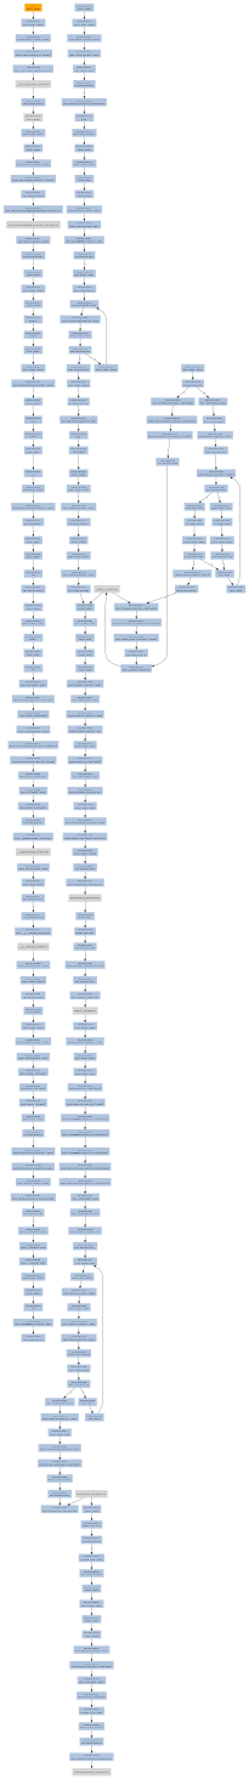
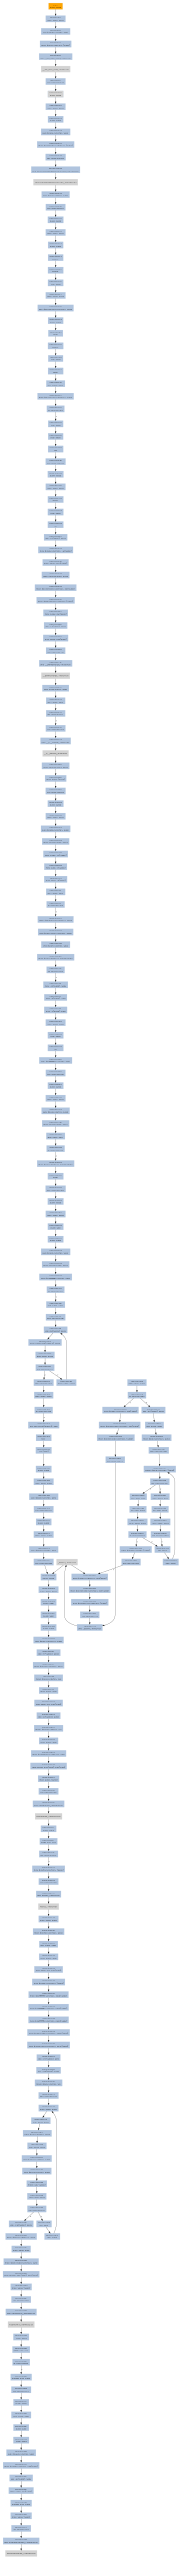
  digraph {
    fontname="Comic Neue"
    node [color=lightsteelblue fillcolor=lightsteelblue fontname="Comic Neue" shape=rectangle style=filled]
    edge [color="#000000" fontname="Comic Neue"]
    n1 [color=lightgrey fillcolor=orange label="start\npushl %ebp"]
    n2 [label="0x00401111\nmovl %esp, %ebp"]
    n3 [label="0x00401113\nsubl $0x18<UINT8>, %esp"]
    n4 [label="0x00401116\nmovl $0x2<UINT32>, (%esp)"]
    n5 [label="0x0040111d\ncall __set_app_type@msvcrt.dll"]
    n6 [color=lightgrey fillcolor=lightgrey label="__set_app_type@msvcrt.dll"]
    n7 [label="0x00401123\ncall 0x00401020"]
    n8 [fillcolor=lightgrey label="0x00401020\npushl %ebp"]
    n9 [label="0x00401021\nmovl %esp, %ebp"]
    n10 [label="0x00401023\npushl %ebx"]
    n11 [label="0x00401024\nsubl $0x34<UINT8>, %esp"]
    n12 [label="0x00401027\nmovl $0x401150<UINT32>, (%esp)"]
    n13 [label="0x0040102e\ncall 0x004020d0"]
    n14 [label="0x004020d0\njmp SetUnhandledExceptionFilter@kernel32.dll"]
    n15 [color=lightgrey fillcolor=lightgrey label="SetUnhandledExceptionFilter@kernel32.dll"]
    n16 [label="0x00401033\nsubl $0x4<UINT8>, %esp"]
    n17 [label="0x00401036\ncall 0x00402120"]
    n18 [label="0x00402120\npushl %ebp"]
    n19 [label="0x00402121\nmovl %esp, %ebp"]
    n20 [label="0x00402123\npushl %ebx"]
    n21 [label="0x00402124\npushfl "]
    n22 [label="0x00402125\npushfl "]
    n23 [label="0x00402126\npopl %eax"]
    n24 [label="0x00402127\nmovl %eax, %edx"]
    n25 [label="0x00402129\nxorl $0x200000<UINT32>, %eax"]
    n26 [label="0x0040212e\npushl %eax"]
    n27 [label="0x0040212f\npopfl "]
    n28 [label="0x00402130\npushfl "]
    n29 [label="0x00402131\npopl %eax"]
    n30 [label="0x00402132\npopfl "]
    n31 [label="0x00402133\nxorl %edx, %eax"]
    n32 [label="0x00402135\ntestl $0x200000<UINT32>, %eax"]
    n33 [label="0x0040213a\nje 0x004021e3"]
    n34 [label="0x004021e3\npopl %ebx"]
    n35 [label="0x004021e4\npopl %ebp"]
    n36 [label="0x004021e5\nret"]
    n37 [label="0x0040103b\ncall 0x00402530"]
    n38 [label="0x00402530\npushl %ebp"]
    n39 [label="0x00402531\nmovl %esp, %ebp"]
    n40 [label="0x00402533\nfninit "]
    n41 [label="0x00402535\npopl %ebp"]
    n42 [label="0x00402536\nret"]
    n43 [label="0x00401040\nleal -16(%ebp), %eax"]
    n44 [label="0x00401043\nmovl $0x0<UINT32>, -16(%ebp)"]
    n45 [label="0x0040104a\nmovl %eax, 0x10(%esp)"]
    n46 [label="0x0040104e\nmovl 0x00403000, %eax"]
    n47 [label="0x00401053\nmovl $0x405004<UINT32>, 0x4(%esp)"]
    n48 [label="0x0040105b\nmovl $0x405000<UINT32>, (%esp)"]
    n49 [label="0x00401062\nmovl %eax, 0xc(%esp)"]
    n50 [label="0x00401066\nleal -12(%ebp), %eax"]
    n51 [label="0x00401069\nmovl %eax, 0x8(%esp)"]
    n52 [label="0x0040106d\ncall 0x0040271c"]
    n53 [label="0x0040271c\njmp __getmainargs@msvcrt.dll"]
    n54 [color=lightgrey fillcolor=lightgrey label="__getmainargs@msvcrt.dll"]
    n55 [label="0x00401072\nmovl 0x00405174, %eax"]
    n56 [label="0x00401077\ntestl %eax, %eax"]
    n57 [label="0x00401079\njne 0x004010c5"]
    n58 [label="0x0040107b\ncall 0x00402724"]
    n59 [label="0x00402724\njmp __p__fmode@msvcrt.dll"]
    n60 [color=lightgrey fillcolor=lightgrey label="__p__fmode@msvcrt.dll"]
    n61 [label="0x00401080\nmovl 0x00403004, %edx"]
    n62 [label="0x00401086\nmovl %edx, (%eax)"]
    n63 [label="0x00401088\ncall 0x004022e0"]
    n64 [label="0x004022e0\npushl %ebp"]
    n65 [label="0x004022e1\nmovl %esp, %ebp"]
    n66 [label="0x004022e3\nsubl $0x28<UINT8>, %esp"]
    n67 [label="0x004022e6\nmovl 0x00405180, %eax"]
    n68 [label="0x004022eb\nmovl %ebx, -12(%ebp)"]
    n69 [label="0x004022ee\nmovl %esi, -8(%ebp)"]
    n70 [label="0x004022f1\nmovl %edi, -4(%ebp)"]
    n71 [label="0x004022f4\ntestl %eax, %eax"]
    n72 [label="0x004022f6\nje 0x00402305"]
    n73 [label="0x00402305\nmovl $0x4041c0<UINT32>, %eax"]
    n74 [label="0x0040230a\nsubl $0x4041c0<UINT32>, %eax"]
    n75 [label="0x0040230f\ncmpl $0x7<UINT8>, %eax"]
    n76 [label="0x00402312\nmovl $0x1<UINT32>, 0x00405180"]
    n77 [label="0x0040231c\njle 0x004022f8"]
    n78 [label="0x004022f8\nmovl -12(%ebp), %ebx"]
    n79 [label="0x004022fb\nmovl -8(%ebp), %esi"]
    n80 [label="0x004022fe\nmovl -4(%ebp), %edi"]
    n81 [label="0x00402301\nmovl %ebp, %esp"]
    n82 [label="0x00402303\npopl %ebp"]
    n83 [label="0x00402304\nret"]
    n84 [label="0x0040108d\nandl $0xfffffff0<UINT8>, %esp"]
    n85 [label="0x00401090\ncall 0x00402510"]
    n86 [label="0x00402510\npushl %ebp"]
    n87 [label="0x00402511\nmovl %esp, %ebp"]
    n88 [label="0x00402513\nsubl $0x8<UINT8>, %esp"]
    n89 [label="0x00402516\nmovl 0x00405190, %ecx"]
    n90 [label="0x0040251c\ntestl %ecx, %ecx"]
    n91 [label="0x0040251e\nje 0x00402522"]
    n92 [label="0x00402522\nmovl $0x1<UINT32>, 0x00405190"]
    n93 [label="0x0040252c\nleave "]
    n94 [label="0x0040252d\njmp 0x004024b0"]
    n95 [label="0x004024b0\npushl %ebp"]
    n96 [label="0x004024b1\nmovl %esp, %ebp"]
    n97 [label="0x004024b3\npushl %esi"]
    n98 [label="0x004024b4\npushl %ebx"]
    n99 [label="0x004024b5\nsubl $0x10<UINT8>, %esp"]
    n100 [label="0x004024b8\nmovl 0x004027d8, %ebx"]
    n101 [label="0x004024be\ncmpl $0xffffffff<UINT8>, %ebx"]
    n102 [label="0x004024c1\nje 0x004024f0"]
    n103 [label="0x004024f0\nxorl %ebx, %ebx"]
    n104 [label="0x004024f2\njmp 0x004024f6"]
    n105 [label="0x004024f6\nleal 0x1(%ebx), %eax"]
    n106 [label="0x004024f9\nmovl 0x4027d8(,%eax,4), %edx"]
    n107 [label="0x00402500\ntestl %edx, %edx"]
    n108 [label="0x00402502\njne 0x004024f4"]
    n109 [label="0x004024f4\nmovl %eax, %ebx"]
    n110 [label="0x00402504\njmp 0x004024c3"]
    n111 [label="0x004024c3\ntestl %ebx, %ebx"]
    n112 [label="0x004024c5\nje 0x004024da"]
    n113 [label="0x004024c7\nleal 0x4027d8(,%ebx,4), %esi"]
    n114 [label="0x004024ce\nnop "]
    n115 [label="0x004024d0\ncall (%esi)"]
    n116 [label="0x004027bc\npushl %ebp"]
    n117 [label="0x004027bd\nmovl %esp, %ebp"]
    n118 [label="0x004027bf\nsubl $0x18<UINT8>, %esp"]
    n119 [label="0x004027c2\ncall 0x004012c0"]
    n120 [label="0x004012c0\npushl %ebp"]
    n121 [label="0x004012c1\nmovl %esp, %ebp"]
    n122 [label="0x004012c3\nsubl $0x18<UINT8>, %esp"]
    n123 [label="0x004012c6\ncall 0x004025e8"]
    n124 [label="0x004025e8\npushl %ebp"]
    n125 [label="0x004025e9\nmovl %esp, %ebp"]
    n126 [label="0x004025eb\npushl %edi"]
    n127 [label="0x004025ec\npushl %esi"]
    n128 [label="0x004025ed\npushl %ebx"]
    n129 [label="0x004025ee\nsubl $0xcc<UINT32>, %esp"]
    n130 [label="0x004025f4\nleal -97(%ebp), %edx"]
    n131 [label="0x004025f7\nmovl $0x20<UINT32>, %ecx"]
    n132 [label="0x004025fc\nmovb $0x41<UINT8>, %al"]
    n133 [label="0x004025fe\nmovl %edx, %edi"]
    n134 [label="0x00402600\nrepz stosb %al, %es:(%edi)"]
    n135 [label="0x00402602\nleal -65(%ebp), %eax"]
    n136 [label="0x00402605\nmovb $0x29<UINT8>, %cl"]
    n137 [label="0x00402607\nmovl %eax, %edi"]
    n138 [label="0x00402609\nmovl $0x404180<UINT32>, %esi"]
    n139 [label="0x0040260e\nrepz movsb %ds:(%esi), %es:(%edi)"]
    n140 [label="0x00402610\nmovl %edx, (%esp)"]
    n141 [label="0x00402613\ncall 0x004027ac"]
    n142 [label="0x004027ac\njmp FindAtomA@kernel32.dll"]
    n143 [color=lightgrey fillcolor=lightgrey label="FindAtomA@kernel32.dll"]
    n144 [label="0x00402618\npushl %ecx"]
    n145 [label="0x00402619\ntestw %ax, %ax"]
    n146 [label="0x0040261c\njne 0x004026f0"]
    n147 [label="0x00402622\nmovl $0x50<UINT32>, (%esp)"]
    n148 [label="0x00402629\ncall 0x0040277c"]
    n149 [label="0x0040277c\njmp malloc@msvcrt.dll"]
    n150 [color=lightgrey fillcolor=lightgrey label="malloc@msvcrt.dll"]
    n151 [label="0x0040262e\nmovl %eax, %ebx"]
    n152 [label="0x00402630\nmovl $0x50<UINT32>, %ecx"]
    n153 [label="0x00402635\nxorl %eax, %eax"]
    n154 [label="0x00402637\nmovl %ebx, %edi"]
    n155 [label="0x00402639\nrepz stosb %al, %es:(%edi)"]
    n156 [label="0x0040263b\nmovl $0x50<UINT32>, (%ebx)"]
    n157 [label="0x00402641\nmovl $0xffffffff<UINT32>, 0x18(%ebx)"]
    n158 [label="0x00402648\nmovl $0xffffffff<UINT32>, 0x28(%ebx)"]
    n159 [label="0x0040264f\nmovl $0xffffffff<UINT32>, 0x30(%ebx)"]
    n160 [label="0x00402656\nmovl $0x402784<UINT32>, 0x48(%ebx)"]
    n161 [label="0x0040265d\nmovl $0x402540<UINT32>, 0x4c(%ebx)"]
    n162 [label="0x00402664\nleal -170(%ebp), %esi"]
    n163 [label="0x0040266a\nleal -139(%ebp), %eax"]
    n164 [label="0x00402670\nmovb $0x1<UINT8>, %cl"]
    n165 [label="0x00402672\njmp 0x00402677"]
    n166 [label="0x00402677\nmovl %ebx, %edx"]
    n167 [label="0x00402679\nandl %ecx, %edx"]
    n168 [label="0x0040267b\ncmpl $0x1<UINT8>, %edx"]
    n169 [label="0x0040267e\nsbbl %edx, %edx"]
    n170 [label="0x00402680\nandl $0x20<UINT8>, %edx"]
    n171 [label="0x00402683\naddl $0x41<UINT8>, %edx"]
    n172 [label="0x00402686\nmovb %dl, (%eax)"]
    n173 [label="0x00402688\ncmpl %esi, %eax"]
    n174 [label="0x0040268a\njne 0x00402674"]
    n175 [label="0x00402674\nshll %ecx"]
    n176 [label="0x0040268c\nleal -138(%ebp), %edx"]
    n177 [label="0x00402676\ndecl %eax"]
    n178 [label="0x00402692\nmovl $0x29<UINT32>, %ecx"]
    n179 [label="0x00402697\nmovl %edx, %edi"]
    n180 [label="0x00402699\nmovl $0x404180<UINT32>, %esi"]
    n181 [label="0x0040269e\nrepz movsb %ds:(%esi), %es:(%edi)"]
    n182 [label="0x004026a0\nmovl %eax, (%esp)"]
    n183 [label="0x004026a3\ncall 0x004027b4"]
    n184 [label="0x004027b4\njmp AddAtomA@kernel32.dll"]
    n185 [color=lightgrey fillcolor=lightgrey label="AddAtomA@kernel32.dll"]
    n186 [label="0x004026a8\npushl %edx"]
    n187 [label="0x004026a9\ntestw %ax, %ax"]
    n188 [label="0x004026ac\nje 0x004026fe"]
    n189 [label="0x004026ae\nmovzwl %ax, %eax"]
    n190 [label="0x004026b1\ncall 0x00402554"]
    n191 [label="0x00402554\npushl %ebp"]
    n192 [label="0x00402555\nmovl %esp, %ebp"]
    n193 [label="0x00402557\npushl %esi"]
    n194 [label="0x00402558\npushl %ebx"]
    n195 [label="0x00402559\nsubl $0x60<UINT8>, %esp"]
    n196 [label="0x0040255c\nmovl $0x49<UINT32>, 0x8(%esp)"]
    n197 [label="0x00402564\nleal -81(%ebp), %ebx"]
    n198 [label="0x00402567\nmovl %ebx, 0x4(%esp)"]
    n199 [label="0x0040256b\nmovzwl %ax, %eax"]
    n200 [label="0x0040256e\nmovl %eax, (%esp)"]
    n201 [label="0x00402571\ncall 0x004027a4"]
    n202 [label="0x004027a4\njmp GetAtomNameA@kernel32.dll"]
    n203 [color=lightgrey fillcolor=lightgrey label="GetAtomNameA@kernel32.dll"]
    n204 [label="0x00402579\ntestl %eax, %eax"]
    n205 [label="0x0040257b\nje 0x004025b0"]
    n206 [label="0x004025b0\nmovl $0x5c<UINT32>, 0x8(%esp)"]
    n207 [label="0x0040257d\nleal -50(%ebp), %edx"]
    n208 [label="0x004025b8\nmovl $0x404080<UINT32>, 0x4(%esp)"]
    n209 [label="0x00402580\nxorl %eax, %eax"]
    n210 [label="0x004025c0\nmovl $0x4040c8<UINT32>, (%esp)"]
    n211 [label="0x004025c7\ncall 0x00402774"]
    n212 [label="0x00402774\njmp _assert@msvcrt.dll"]
    n213 [color=lightgrey fillcolor=lightgrey label="_assert@msvcrt.dll"]
    n214 [label="0x004025cc\nmovl $0x62<UINT32>, 0x8(%esp)"]
    n215 [label="0x004025d4\nmovl $0x404080<UINT32>, 0x4(%esp)"]
    n216 [label="0x004025dc\nmovl $0x404104<UINT32>, (%esp)"]
    n217 [label="0x004025e3\ncall 0x00402774"]
    n218 [label="0x00402582\nmovl $0x1<UINT32>, %ecx"]
    n219 [label="0x00402587\njmp 0x00402597"]
    n220 [label="0x00402597\ncmpb $0x41<UINT8>, (%edx)"]
    n221 [label="0x0040259a\njne 0x0040258c"]
    n222 [label="0x0040258c\nxorl %esi, %esi"]
    n223 [label="0x0040259c\nmovl %ecx, %esi"]
    n224 [label="0x0040258e\norl %esi, %eax"]
    n225 [label="0x0040259e\norl %esi, %eax"]
    n226 [label="0x00402590\ncmpl %ebx, %edx"]
    n227 [label="0x00402592\nje 0x004025a4"]
    n228 [label="0x00402594\nshll %ecx"]
    n229 [label="0x004025a4\ncmpl $0x50<UINT8>, (%eax)"]
    n230 [label="0x00402596\ndecl %edx"]
    n231 [label="0x004025a7\njne 0x004025cc"]
    n232 [label="0x004025a0\ncmpl %ebx, %edx"]
    n233 [label="0x004025a2\njne 0x00402594"]
    n1 -> n2
    n2 -> n3
    n3 -> n4
    n4 -> n5
    n5 -> n6
    n6 -> n7
    n7 -> n8
    n8 -> n9
    n9 -> n10
    n10 -> n11
    n11 -> n12
    n12 -> n13
    n13 -> n14
    n14 -> n15
    n15 -> n16
    n16 -> n17
    n17 -> n18
    n18 -> n19
    n19 -> n20
    n20 -> n21
    n21 -> n22
    n22 -> n23
    n23 -> n24
    n24 -> n25
    n25 -> n26
    n26 -> n27
    n27 -> n28
    n28 -> n29
    n29 -> n30
    n30 -> n31
    n31 -> n32
    n32 -> n33
    n33 -> n34 [label=T]
    n34 -> n35
    n35 -> n36
    n36 -> n37
    n37 -> n38
    n38 -> n39
    n39 -> n40
    n40 -> n41
    n41 -> n42
    n42 -> n43
    n43 -> n44
    n44 -> n45
    n45 -> n46
    n46 -> n47
    n47 -> n48
    n48 -> n49
    n49 -> n50
    n50 -> n51
    n51 -> n52
    n52 -> n53
    n53 -> n54
    n54 -> n55
    n55 -> n56
    n56 -> n57
    n57 -> n58 [label=F]
    n58 -> n59
    n59 -> n60
    n60 -> n61
    n61 -> n62
    n62 -> n63
    n63 -> n64
    n64 -> n65
    n65 -> n66
    n66 -> n67
    n67 -> n68
    n68 -> n69
    n69 -> n70
    n70 -> n71
    n71 -> n72
    n72 -> n73 [label=T]
    n73 -> n74
    n74 -> n75
    n75 -> n76
    n76 -> n77
    n77 -> n78 [label=T]
    n78 -> n79
    n79 -> n80
    n80 -> n81
    n81 -> n82
    n82 -> n83
    n83 -> n84
    n84 -> n85
+   n85 -> n86
    n86 -> n87
    n87 -> n88
    n88 -> n89
    n89 -> n90
    n90 -> n91
    n91 -> n92 [label=F]
    n92 -> n93
    n93 -> n94
    n94 -> n95
    n95 -> n96
    n96 -> n97
    n97 -> n98
    n98 -> n99
    n99 -> n100
    n100 -> n101
    n101 -> n102
    n102 -> n103 [label=T]
    n103 -> n104
    n104 -> n105
    n105 -> n106
    n106 -> n107
    n107 -> n108
    n108 -> n109 [label=T]
    n108 -> n110 [label=F]
    n109 -> n105
    n110 -> n111
    n111 -> n112
    n112 -> n113 [label=F]
    n113 -> n114
    n114 -> n115
    n115 -> n116
    n116 -> n117
    n117 -> n118
    n118 -> n119
    n119 -> n120
    n120 -> n121
    n121 -> n122
    n122 -> n123
    n123 -> n124
    n124 -> n125
    n125 -> n126
    n126 -> n127
    n127 -> n128
    n128 -> n129
    n129 -> n130
    n130 -> n131
    n131 -> n132
    n132 -> n133
    n133 -> n134
    n134 -> n135
    n135 -> n136
    n136 -> n137
    n137 -> n138
    n138 -> n139
    n139 -> n140
    n140 -> n141
    n141 -> n142
    n142 -> n143
    n143 -> n144
    n144 -> n145
    n145 -> n146
    n146 -> n147 [label=T]
    n147 -> n148
    n148 -> n149
    n149 -> n150
    n150 -> n151
    n151 -> n152
    n152 -> n153
    n153 -> n154
    n154 -> n155
    n155 -> n156
    n156 -> n157
    n157 -> n158
    n158 -> n159
    n159 -> n160
    n160 -> n161
    n161 -> n162
    n162 -> n163
    n163 -> n164
    n164 -> n165
    n165 -> n166
    n166 -> n167
    n167 -> n168
    n168 -> n169
    n169 -> n170
    n170 -> n171
    n171 -> n172
    n172 -> n173
    n173 -> n174
    n174 -> n175 [label=T]
    n174 -> n176 [label=F]
    n175 -> n177
    n176 -> n178
    n177 -> n166
    n178 -> n179
    n179 -> n180
    n180 -> n181
    n181 -> n182
    n182 -> n183
    n183 -> n184
-   n185 -> n184
+   n184 -> n185
    n185 -> n186
    n186 -> n187
    n187 -> n188
    n188 -> n189 [label=F]
    n189 -> n190
    n190 -> n191
    n191 -> n192
    n192 -> n193
    n193 -> n194
    n194 -> n195
    n195 -> n196
    n196 -> n197
    n197 -> n198
    n198 -> n199
    n199 -> n200
    n200 -> n201
    n201 -> n202
    n202 -> n203
    n204 -> n205
    n205 -> n206 [label=T]
    n205 -> n207 [label=F]
    n206 -> n208
    n207 -> n209
    n208 -> n210
    n209 -> n218
    n210 -> n211
    n211 -> n212
    n212 -> n213
    n213 -> n124
    n213 -> n214
    n214 -> n215
    n215 -> n216
    n216 -> n217
    n217 -> n212
    n218 -> n219
    n219 -> n220
    n220 -> n221
    n221 -> n222 [label=T]
    n221 -> n223 [label=F]
    n222 -> n224
    n223 -> n225
    n224 -> n226
    n225 -> n232
    n226 -> n227
    n227 -> n228 [label=F]
    n227 -> n229 [label=T]
    n228 -> n230
    n229 -> n231
    n230 -> n220
    n231 -> n214 [label=T]
    n232 -> n233
    n233 -> n228 [label=T]
  }
